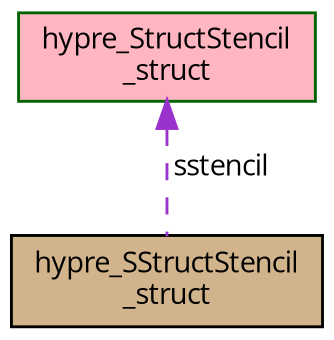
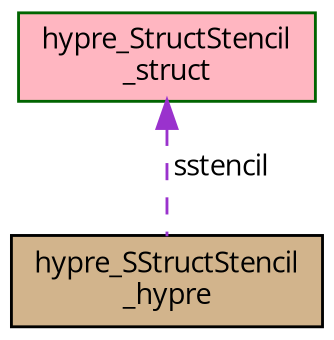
  digraph {
    fontname="Open Sans"
    node [fontname="Open Sans" fontsize=10 shape=record style=filled]
-   n1 [color=black fillcolor=tan fontcolor=black height=0.2 label="hypre_SStructStencil\l_struct" width=0.4]
+   n1 [color=black fillcolor=tan fontcolor=black height=0.2 label="hypre_SStructStencil\l_hypre" width=0.4]
    n2 [color=darkgreen fillcolor=lightpink height=0.2 label="hypre_StructStencil\l_struct" width=0.4]
    n2 -> n1 [color=darkorchid3 dir=back fontname="Open Sans" fontsize=10 label=" sstencil" labelfontname=Helvetica labelfontsize=10 style=dashed]
  }
